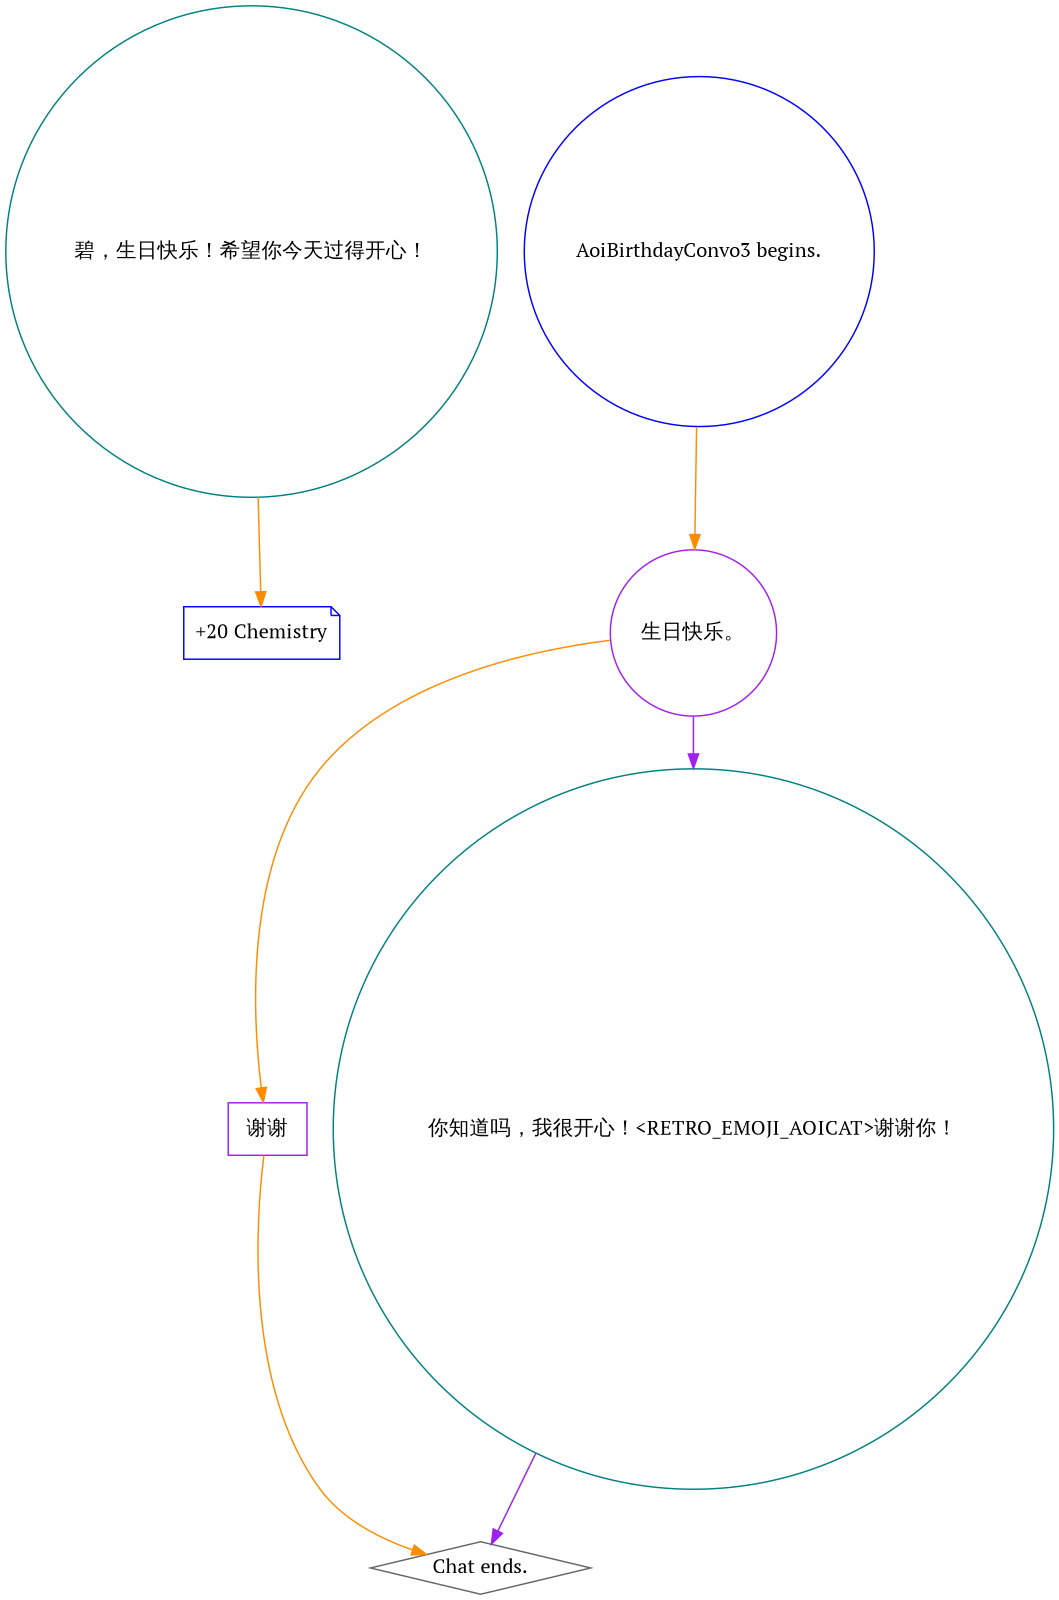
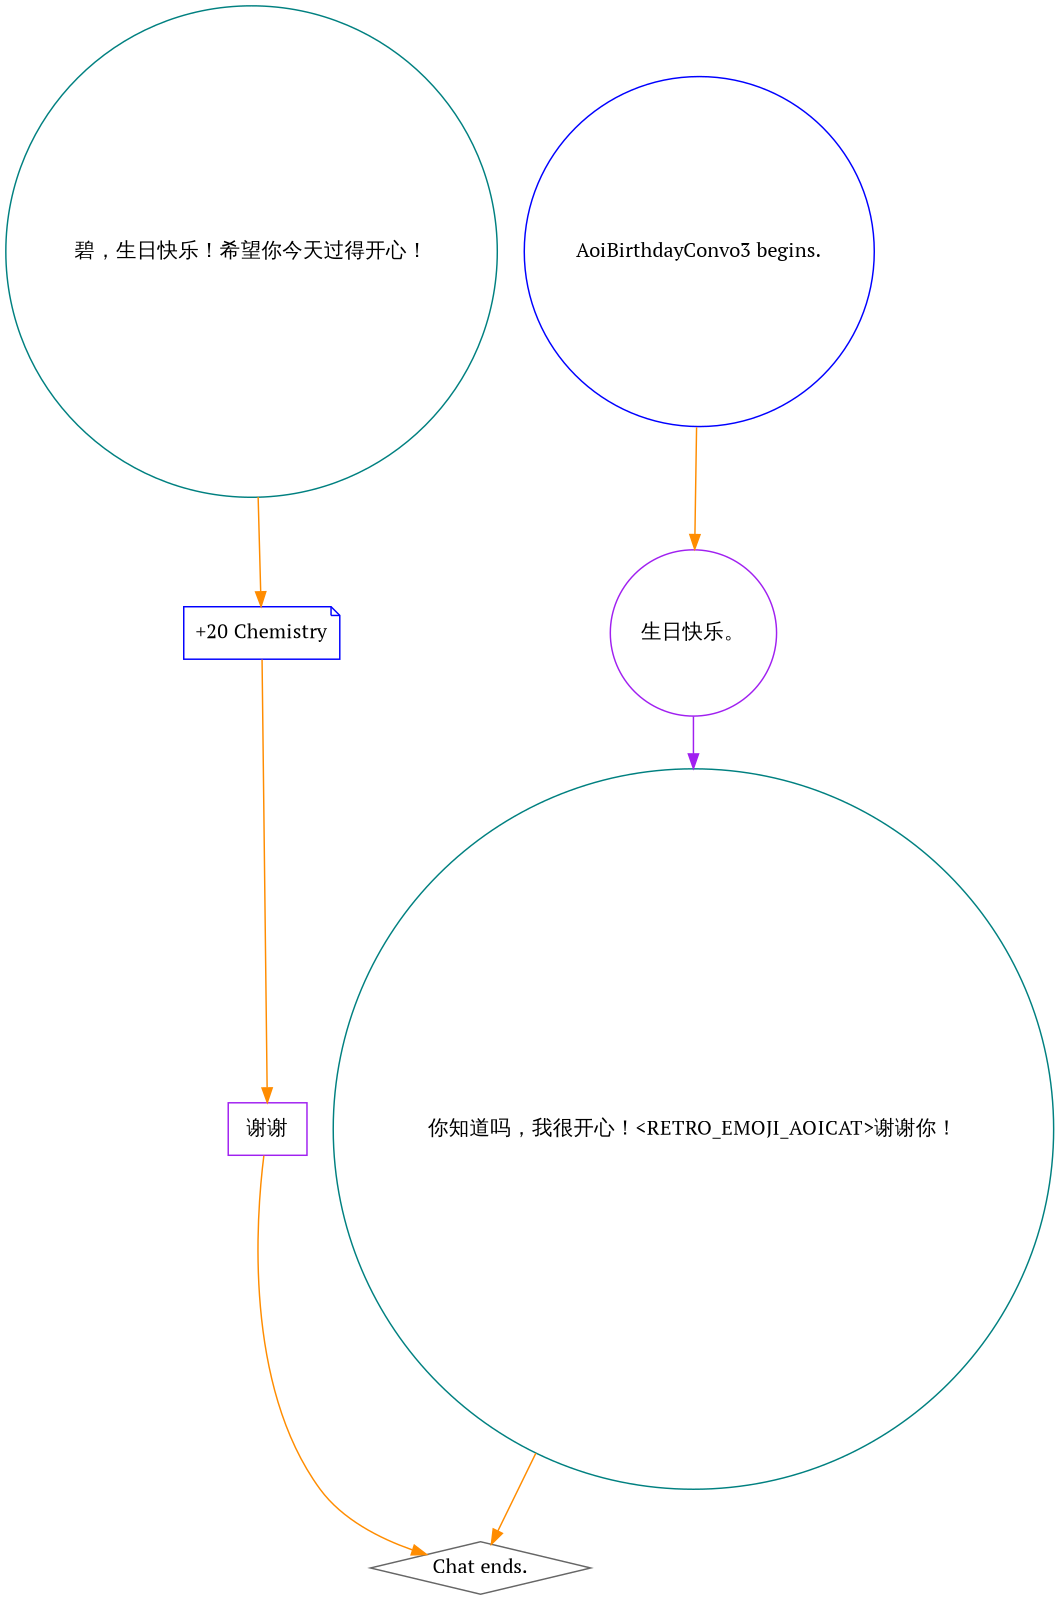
  digraph {
    fontname="PT Serif"
    node [color=purple fontname="PT Serif" shape=circle]
    edge [arrowhead=normal color=darkorange fontname="PT Serif"]
    n1 [label="生日快乐。"]
    "AoiBirthdayConvo3 begins." [color=blue]
    n3 [label="谢谢" shape=box]
    n4 [color=teal label="你知道吗，我很开心！<RETRO_EMOJI_AOICAT>谢谢你！"]
    n5 [color=teal label="碧，生日快乐！希望你今天过得开心！"]
    n6 [color=blue label="+20 Chemistry" shape=note]
    "Chat ends." [color=gray40 shape=diamond]
-   n1 -> n3
+   n6 -> n3
    n1 -> n4 [color=purple]
    "AoiBirthdayConvo3 begins." -> n1
    n3 -> "Chat ends."
-   n4 -> "Chat ends." [color=purple]
+   n4 -> "Chat ends."
    n5 -> n6
  }
